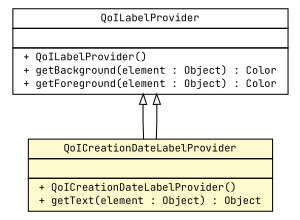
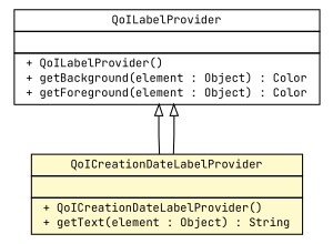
  digraph {
    nodesep=0.25
    ranksep=0.5
    fontname="JetBrains Mono"
    node [fontcolor=black fontname="JetBrains Mono" fontsize=10.0 shape=plaintext]
    edge [arrowtail=empty dir=back fontname="JetBrains Mono" fontsize=10 headport=p labelfontname=arial labelfontsize=10 tailport=p]
-   n1 [label=<<table title="gov.sandia.cf.parts.ui.pirt.editors.QoICreationDateLabelProvider" border="0" cellborder="1" cellspacing="0" cellpadding="2" port="p" bgcolor="lemonChiffon" href="./QoICreationDateLabelProvider.html"> 		<tr><td><table border="0" cellspacing="0" cellpadding="1"> <tr><td align="center" balign="center"> QoICreationDateLabelProvider </td></tr> 		</table></td></tr> 		<tr><td><table border="0" cellspacing="0" cellpadding="1"> <tr><td align="left" balign="left">  </td></tr> 		</table></td></tr> 		<tr><td><table border="0" cellspacing="0" cellpadding="1"> <tr><td align="left" balign="left"> + QoICreationDateLabelProvider() </td></tr> <tr><td align="left" balign="left"> + getText(element : Object) : Object </td></tr> 		</table></td></tr> 		</table>>]
+   n1 [label=<<table title="gov.sandia.cf.parts.ui.pirt.editors.QoICreationDateLabelProvider" border="0" cellborder="1" cellspacing="0" cellpadding="2" port="p" bgcolor="lemonChiffon" href="./QoICreationDateLabelProvider.html"> 		<tr><td><table border="0" cellspacing="0" cellpadding="1"> <tr><td align="center" balign="center"> QoICreationDateLabelProvider </td></tr> 		</table></td></tr> 		<tr><td><table border="0" cellspacing="0" cellpadding="1"> <tr><td align="left" balign="left">  </td></tr> 		</table></td></tr> 		<tr><td><table border="0" cellspacing="0" cellpadding="1"> <tr><td align="left" balign="left"> + QoICreationDateLabelProvider() </td></tr> <tr><td align="left" balign="left"> + getText(element : Object) : String </td></tr> 		</table></td></tr> 		</table>>]
    n2 [label=<<table title="gov.sandia.cf.parts.ui.pirt.editors.QoILabelProvider" border="0" cellborder="1" cellspacing="0" cellpadding="2" port="p" href="./QoILabelProvider.html"> 		<tr><td><table border="0" cellspacing="0" cellpadding="1"> <tr><td align="center" balign="center"> QoILabelProvider </td></tr> 		</table></td></tr> 		<tr><td><table border="0" cellspacing="0" cellpadding="1"> <tr><td align="left" balign="left">  </td></tr> 		</table></td></tr> 		<tr><td><table border="0" cellspacing="0" cellpadding="1"> <tr><td align="left" balign="left"> + QoILabelProvider() </td></tr> <tr><td align="left" balign="left"> + getBackground(element : Object) : Color </td></tr> <tr><td align="left" balign="left"> + getForeground(element : Object) : Color </td></tr> 		</table></td></tr> 		</table>>]
    n2 -> n1
    n2 -> n1
  }
